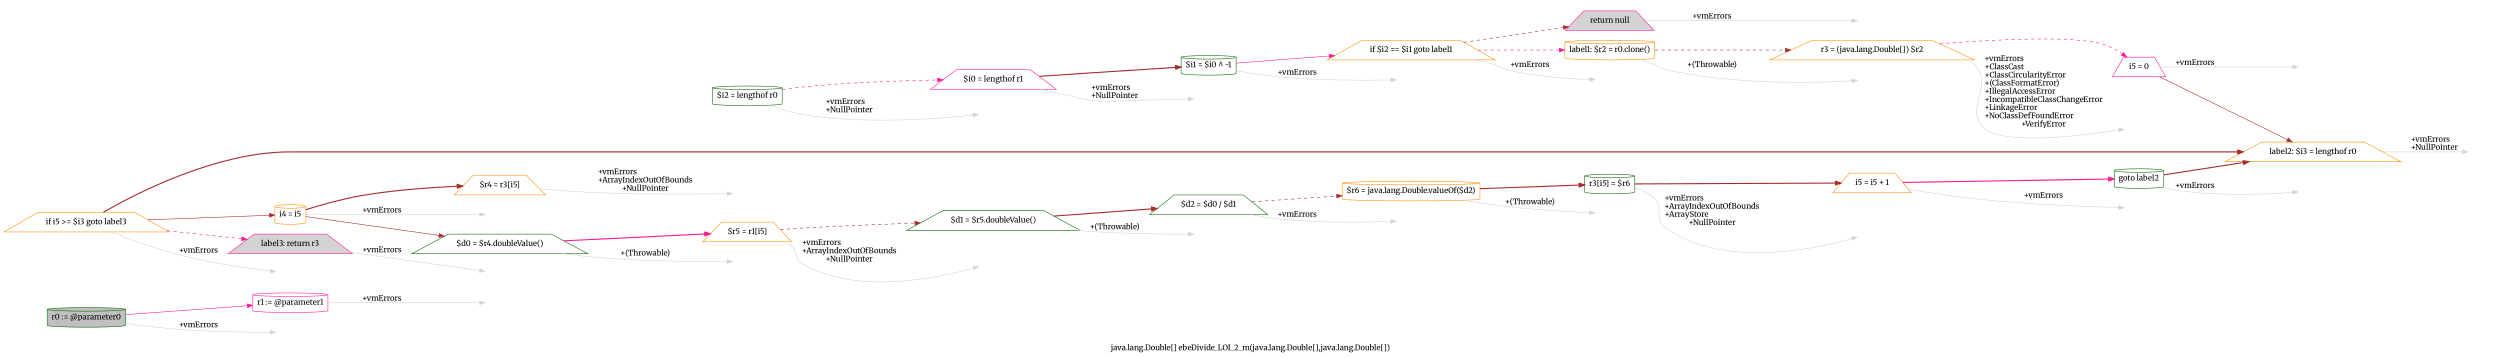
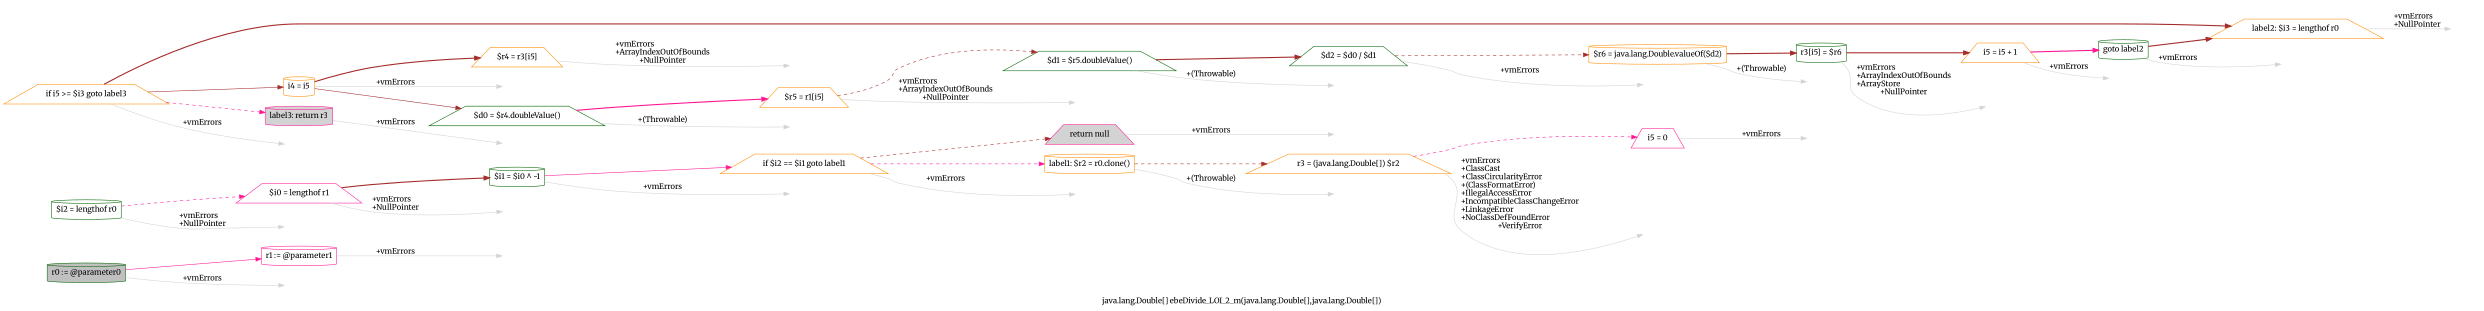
  digraph {
    fontname=Merriweather
    label="java.lang.Double[] ebeDivide_LOI_2_m(java.lang.Double[],java.lang.Double[])"
    rankdir=LR
    node [fontname=Merriweather shape=box style=invis]
    edge [color=lightgray fontname=Merriweather]
    n1 [color=darkgreen fillcolor=gray label="r0 := @parameter0" shape=cylinder style=filled]
    n2 [color=deeppink label="r1 := @parameter1" shape=cylinder style=""]
    n3 [label=Esc]
    n4 [label=Esc]
    n5 [color=darkgreen label="$i2 = lengthof r0" shape=cylinder style=""]
    n6 [color=deeppink label="$i0 = lengthof r1" shape=trapezium style=""]
    n7 [label=Esc]
    n8 [color=darkgreen label="$i1 = $i0 ^ -1" shape=cylinder style=""]
    n9 [label=Esc]
    n10 [color=darkorange label="if $i2 == $i1 goto label1" shape=trapezium style=""]
    n11 [label=Esc]
    n12 [color=deeppink fillcolor=lightgray label="return null" shape=trapezium style=filled]
    n13 [color=darkorange label="label1: $r2 = r0.clone()" shape=cylinder style=""]
    n14 [label=Esc]
    n15 [label=Esc]
    n16 [color=darkorange label="r3 = (java.lang.Double[]) $r2" shape=trapezium style=""]
    n17 [label=Esc]
    n18 [color=deeppink label="i5 = 0" shape=trapezium style=""]
    n19 [label=Esc]
    n20 [color=darkorange label="label2: $i3 = lengthof r0" shape=trapezium style=""]
    n21 [label=Esc]
    n22 [label=Esc]
    n23 [color=darkorange label="if i5 >= $i3 goto label3" shape=trapezium style=""]
    n24 [color=darkorange label="i4 = i5" shape=cylinder style=""]
-   n25 [color=deeppink fillcolor=lightgray label="label3: return r3" shape=trapezium style=filled]
+   n25 [color=deeppink fillcolor=lightgray label="label3: return r3" shape=cylinder style=filled]
    n26 [label=Esc]
    n27 [color=darkorange label="$r4 = r3[i5]" shape=trapezium style=""]
    n28 [label=Esc]
    n29 [color=darkgreen label="$d0 = $r4.doubleValue()" shape=trapezium style=""]
    n30 [label=Esc]
    n31 [label=Esc]
    n32 [color=darkorange label="$r5 = r1[i5]" shape=trapezium style=""]
    n33 [label=Esc]
    n34 [color=darkgreen label="$d1 = $r5.doubleValue()" shape=trapezium style=""]
    n35 [label=Esc]
    n36 [color=darkgreen label="$d2 = $d0 / $d1" shape=trapezium style=""]
    n37 [label=Esc]
    n38 [color=darkorange label="$r6 = java.lang.Double.valueOf($d2)" shape=cylinder style=""]
    n39 [label=Esc]
    n40 [color=darkgreen label="r3[i5] = $r6" shape=cylinder style=""]
    n41 [label=Esc]
    n42 [color=darkorange label="i5 = i5 + 1" shape=trapezium style=""]
    n43 [label=Esc]
    n44 [color=darkgreen label="goto label2" shape=cylinder style=""]
    n45 [label=Esc]
    n46 [label=Esc]
    n1 -> n2 [color=deeppink style=solid]
    n1 -> n3 [label="\l+vmErrors"]
    n2 -> n4 [label="\l+vmErrors"]
    n5 -> n6 [color=deeppink style=dashed]
    n5 -> n7 [label="\l+vmErrors\l+NullPointer"]
    n6 -> n8 [color=brown style=bold]
    n6 -> n9 [label="\l+vmErrors\l+NullPointer"]
    n8 -> n10 [color=deeppink style=solid]
    n8 -> n11 [label="\l+vmErrors"]
    n10 -> n12 [color=brown style=dashed]
    n10 -> n13 [color=deeppink style=dashed]
    n10 -> n14 [label="\l+vmErrors"]
    n12 -> n15 [label="\l+vmErrors"]
    n13 -> n16 [color=brown style=dashed]
    n13 -> n17 [label="\l+(Throwable)"]
    n16 -> n18 [color=deeppink style=dashed]
    n16 -> n19 [label="\l+vmErrors\l+ClassCast\l+ClassCircularityError\l+(ClassFormatError)\l+IllegalAccessError\l+IncompatibleClassChangeError\l+LinkageError\l+NoClassDefFoundError\l+VerifyError"]
-   n18 -> n20 [color=brown style=solid]
    n18 -> n21 [label="\l+vmErrors"]
    n20 -> n22 [label="\l+vmErrors\l+NullPointer"]
    n23 -> n20 [color=brown style=bold]
    n23 -> n24 [color=brown style=solid]
    n23 -> n25 [color=deeppink style=dashed]
    n23 -> n26 [label="\l+vmErrors"]
    n24 -> n27 [color=brown style=bold]
    n24 -> n28 [label="\l+vmErrors"]
    n24 -> n29 [color=brown style=solid]
    n25 -> n30 [label="\l+vmErrors"]
    n27 -> n31 [label="\l+vmErrors\l+ArrayIndexOutOfBounds\l+NullPointer"]
    n29 -> n32 [color=deeppink style=bold]
    n29 -> n33 [label="\l+(Throwable)"]
    n32 -> n34 [color=brown style=dashed]
    n32 -> n35 [label="\l+vmErrors\l+ArrayIndexOutOfBounds\l+NullPointer"]
    n34 -> n36 [color=brown style=bold]
    n34 -> n37 [label="\l+(Throwable)"]
    n36 -> n38 [color=brown style=dashed]
    n36 -> n39 [label="\l+vmErrors"]
    n38 -> n40 [color=brown style=bold]
    n38 -> n41 [label="\l+(Throwable)"]
    n40 -> n42 [color=brown style=bold]
    n40 -> n43 [label="\l+vmErrors\l+ArrayIndexOutOfBounds\l+ArrayStore\l+NullPointer"]
    n42 -> n44 [color=deeppink style=bold]
    n42 -> n45 [label="\l+vmErrors"]
    n44 -> n20 [color=brown style=bold]
    n44 -> n46 [label="\l+vmErrors"]
  }
